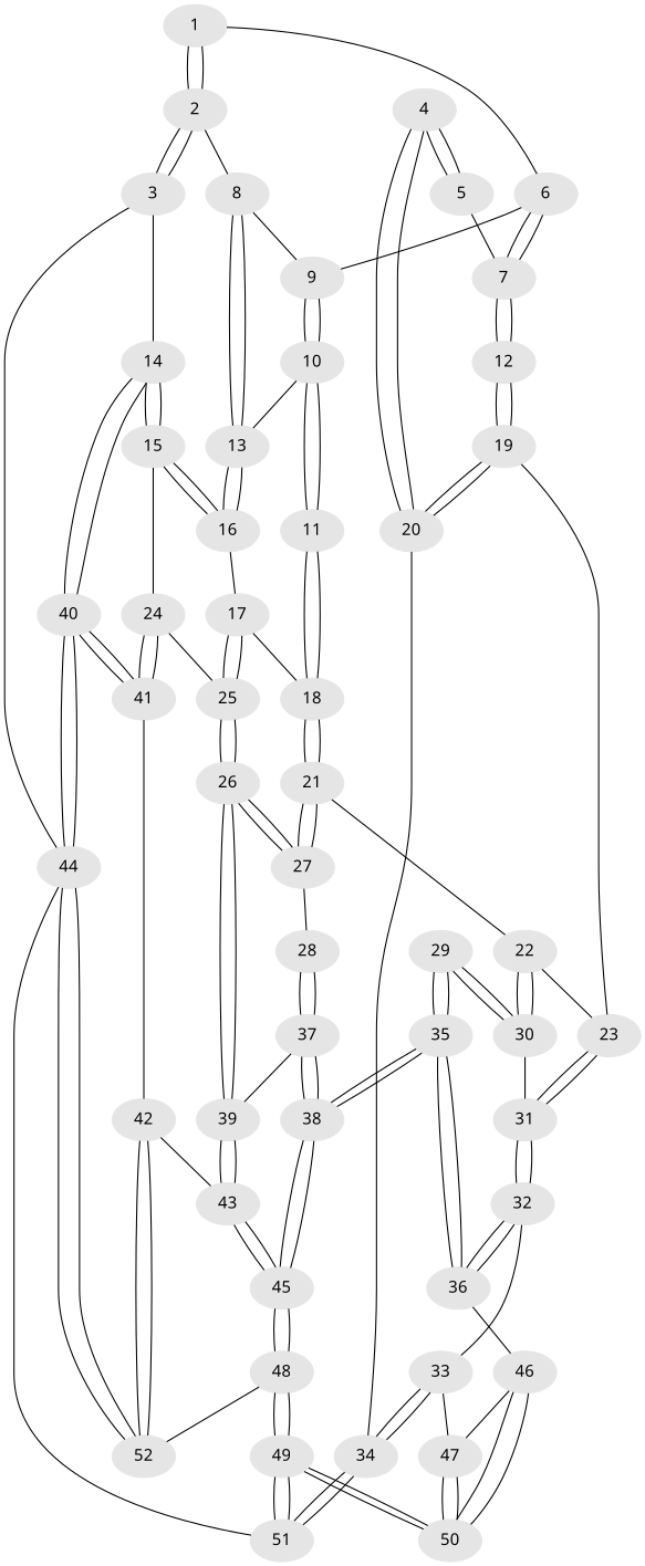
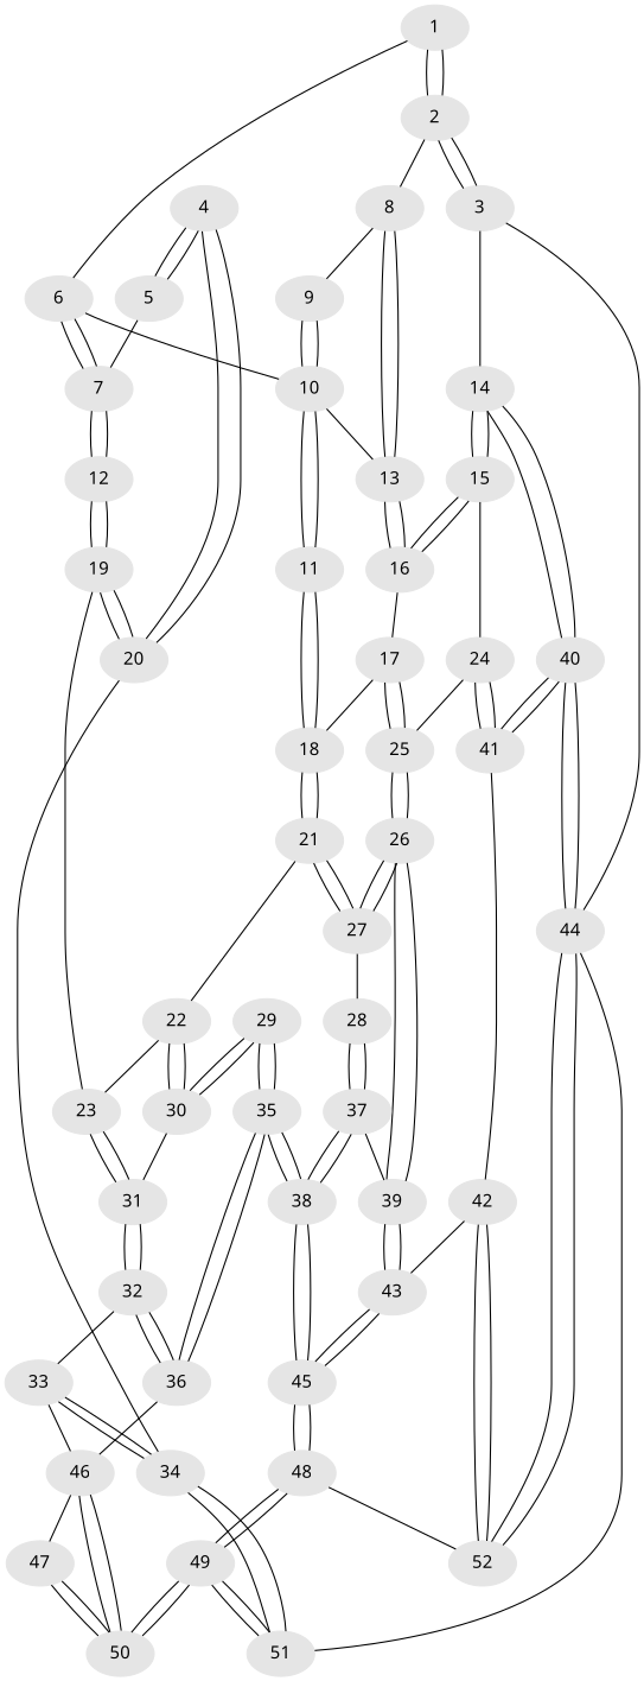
  graph {
    fontname="Noto Sans"
    node [color=gray90 fontname="Noto Sans" style=filled]
    edge [fontname="Noto Sans"]
    1
    2
    6
    3
    8
    7
    9
    14
    44
    13
    4
    5
    20
    15
    40
    51
    52
    34
    12
    10
    19
    16
    11
    18
    21
    23
    17
    24
    41
    25
    26
    22
    27
    31
    30
    28
    32
    42
    39
    43
    37
    29
    35
    38
    36
    33
    47
    46
    50
    45
    48
    49
    1 -- 2
    1 -- 2
    1 -- 6
    2 -- 3
    2 -- 3
    2 -- 8
    6 -- 7
    6 -- 7
-   6 -- 9
+   6 -- 10
    3 -- 14
    3 -- 44
    8 -- 9
    8 -- 13
    8 -- 13
    7 -- 12
    7 -- 12
    9 -- 10
    9 -- 10
    14 -- 15
    14 -- 15
    14 -- 40
    14 -- 40
    44 -- 51
    44 -- 52
    44 -- 52
    13 -- 16
    13 -- 16
    4 -- 5
    4 -- 5
    4 -- 20
    4 -- 20
    5 -- 7
    20 -- 34
    15 -- 16
    15 -- 16
    15 -- 24
    40 -- 44
    40 -- 44
    40 -- 41
    40 -- 41
    34 -- 51
    34 -- 51
    12 -- 19
    12 -- 19
    10 -- 13
    10 -- 11
    10 -- 11
    19 -- 20
    19 -- 20
    19 -- 23
    16 -- 17
    11 -- 18
    11 -- 18
    18 -- 21
    18 -- 21
    21 -- 22
    21 -- 27
    21 -- 27
    23 -- 31
    23 -- 31
    17 -- 18
    17 -- 25
    17 -- 25
    24 -- 41
    24 -- 41
    24 -- 25
    41 -- 42
    25 -- 26
    25 -- 26
    26 -- 27
    26 -- 27
    26 -- 39
    26 -- 39
    22 -- 23
    22 -- 30
    22 -- 30
    27 -- 28
    31 -- 32
    31 -- 32
    30 -- 31
    28 -- 37
    28 -- 37
    32 -- 36
    32 -- 36
    32 -- 33
    42 -- 52
    42 -- 52
    42 -- 43
    39 -- 43
    39 -- 43
    43 -- 45
    43 -- 45
    37 -- 39
    37 -- 38
    37 -- 38
    29 -- 30
    29 -- 30
    29 -- 35
    29 -- 35
    35 -- 38
    35 -- 38
    35 -- 36
    35 -- 36
    38 -- 45
    38 -- 45
    36 -- 46
    33 -- 34
    33 -- 34
-   33 -- 47
+   33 -- 46
    47 -- 50
    47 -- 50
    46 -- 47
    46 -- 50
    46 -- 50
    45 -- 48
    45 -- 48
    48 -- 52
    48 -- 49
    48 -- 49
    49 -- 51
    49 -- 51
    49 -- 50
    49 -- 50
  }
